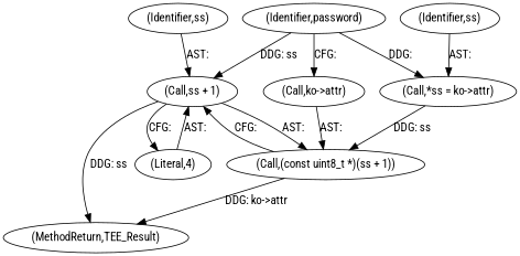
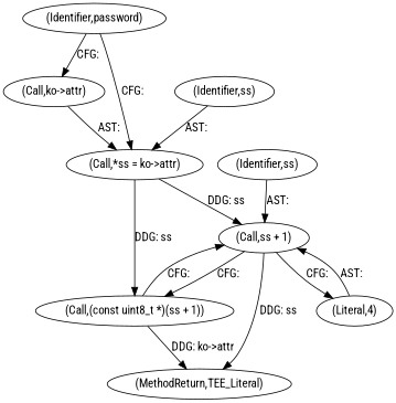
  digraph {
    fontname="Roboto Condensed"
    node [fontname="Roboto Condensed"]
    edge [fontname="Roboto Condensed"]
    n1 [label="(Call,ss + 1)"]
-   n2 [label="(MethodReturn,TEE_Result)"]
+   n2 [label="(MethodReturn,TEE_Literal)"]
    n3 [label="(Literal,4)"]
    n4 [label="(Call,(const uint8_t *)(ss + 1))"]
    n5 [label="(Call,*ss = ko->attr)"]
    n6 [label="(Call,ko->attr)"]
    n7 [label="(Identifier,password)"]
    n8 [label="(Identifier,ss)"]
    n9 [label="(Identifier,ss)"]
    n1 -> n2 [label="DDG: ss"]
    n1 -> n3 [label="CFG: "]
-   n1 -> n4 [label="AST: "]
+   n1 -> n4 [label="CFG: "]
    n3 -> n1 [label="AST: "]
    n4 -> n1 [label="CFG: "]
    n4 -> n2 [label="DDG: ko->attr"]
-   n7 -> n1 [label="DDG: ss"]
+   n5 -> n1 [label="DDG: ss"]
    n5 -> n4 [label="DDG: ss"]
-   n6 -> n4 [label="AST: "]
-   n7 -> n5 [label="DDG: "]
+   n6 -> n5 [label="AST: "]
+   n7 -> n5 [label="CFG: "]
    n7 -> n6 [label="CFG: "]
    n8 -> n5 [label="AST: "]
    n9 -> n1 [label="AST: "]
  }
